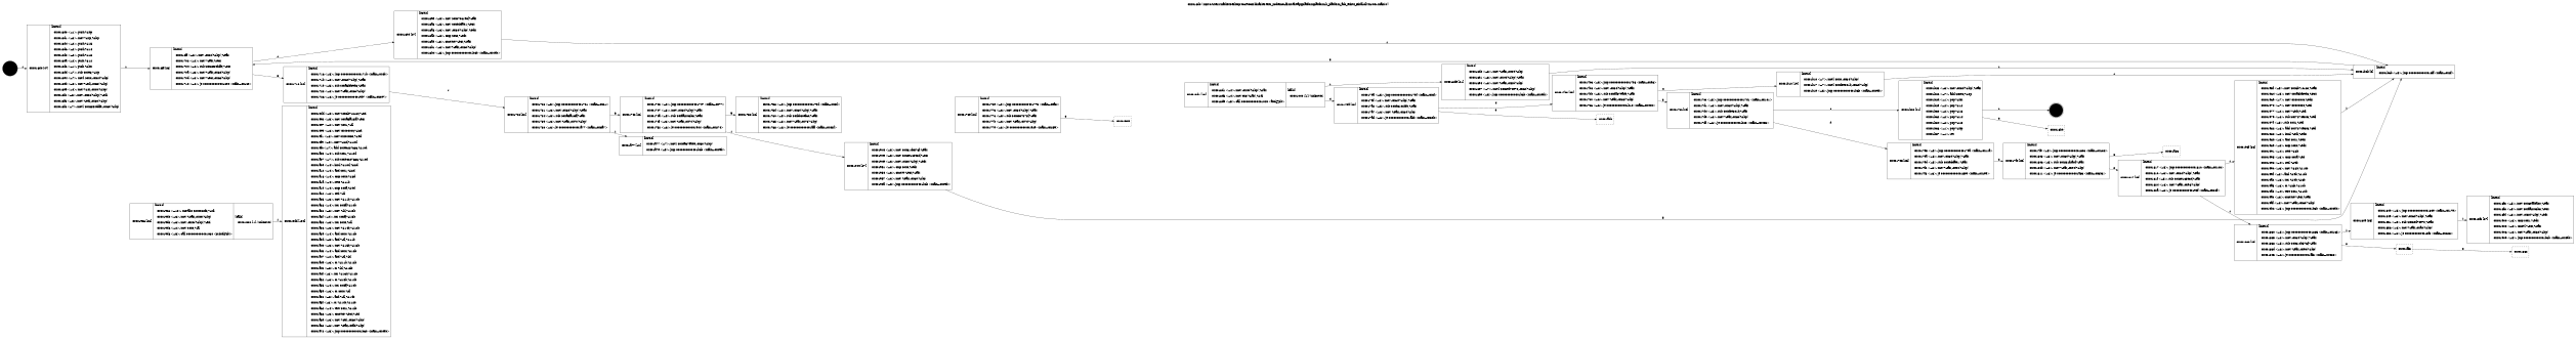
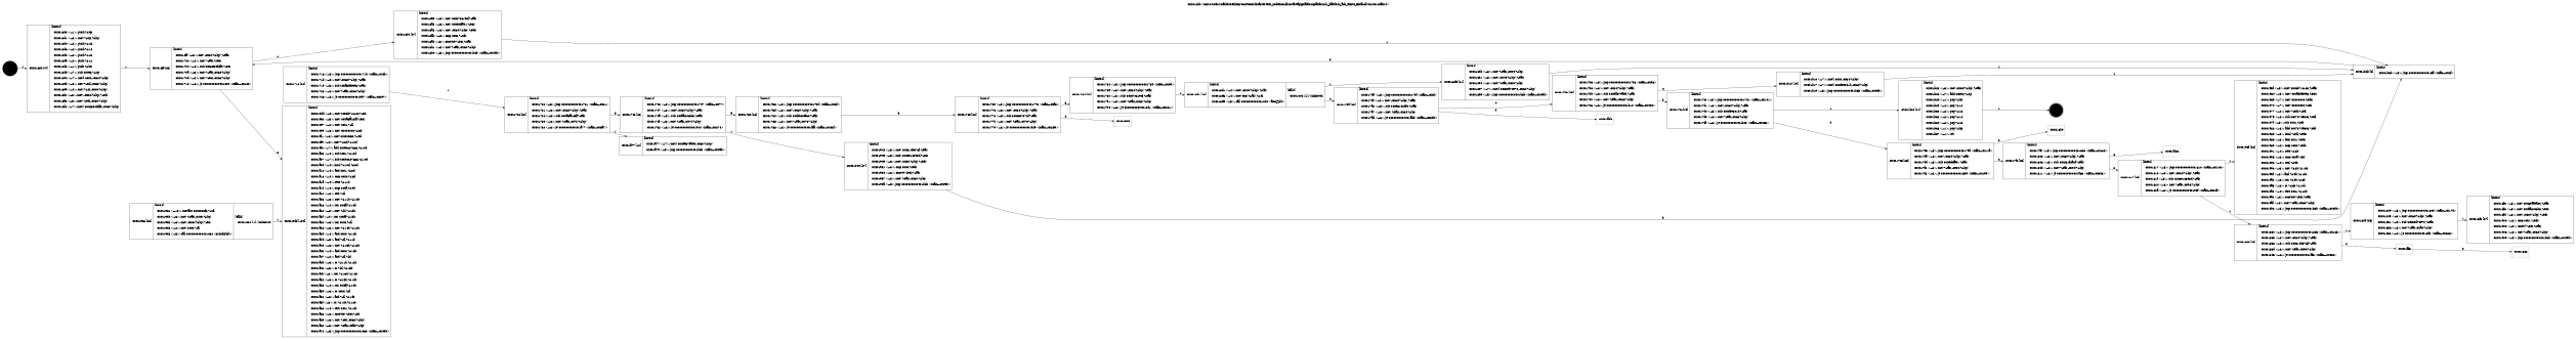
  digraph {
    label="0x4016d0 (/mnt/c/Users/mathe/Desktop/tcc/POCII/binaries/extr_nodemcu-firmwareappplatformplatform.h_platform_adc_exists_Final-ollvm.out::main(0))"
    labelloc=t
    rankdir=LR
    node [shape=record]
    Entry [fillcolor=black height=0.3 shape=circle style=filled width=0.3]
    n2 [label="{\n     0x4016d0 [47]\l\n     | [instrs]\l\n     &nbsp;&nbsp;0x4016d0 \<+1\>: push %rbp\l\n     &nbsp;&nbsp;0x4016d1 \<+3\>: mov %rsp,%rbp\l\n     &nbsp;&nbsp;0x4016d4 \<+2\>: push %r15\l\n     &nbsp;&nbsp;0x4016d6 \<+2\>: push %r14\l\n     &nbsp;&nbsp;0x4016d8 \<+2\>: push %r13\l\n     &nbsp;&nbsp;0x4016da \<+2\>: push %r12\l\n     &nbsp;&nbsp;0x4016dc \<+1\>: push %rbx\l\n     &nbsp;&nbsp;0x4016dd \<+7\>: sub $0x98,%rsp\l\n     &nbsp;&nbsp;0x4016e4 \<+7\>: movl $0x0,-0x34(%rbp)\l\n     &nbsp;&nbsp;0x4016eb \<+3\>: mov %edi,-0x38(%rbp)\l\n     &nbsp;&nbsp;0x4016ee \<+4\>: mov %rsi,-0x40(%rbp)\l\n     &nbsp;&nbsp;0x4016f2 \<+3\>: mov -0x38(%rbp),%edi\l\n     &nbsp;&nbsp;0x4016f5 \<+3\>: mov %edi,-0x30(%rbp)\l\n     &nbsp;&nbsp;0x4016f8 \<+7\>: movl $0x8854ddf9,-0x60(%rbp)\l\n  }"]
    n3 [label="{\n     0x4016ff [23]\l\n     | [instrs]\l\n     &nbsp;&nbsp;0x4016ff \<+3\>: mov -0x60(%rbp),%eax\l\n     &nbsp;&nbsp;0x401702 \<+2\>: mov %eax,%ecx\l\n     &nbsp;&nbsp;0x401704 \<+6\>: sub $0x8854ddf9,%ecx\l\n     &nbsp;&nbsp;0x40170a \<+3\>: mov %eax,-0x64(%rbp)\l\n     &nbsp;&nbsp;0x40170d \<+3\>: mov %ecx,-0x68(%rbp)\l\n     &nbsp;&nbsp;0x401710 \<+6\>: je 000000000040189e \<main+0x1ce\>\l\n  }"]
    n4 [label="{\n     0x40189e [27]\l\n     | [instrs]\l\n     &nbsp;&nbsp;0x40189e \<+5\>: mov $0xc70619cf,%eax\l\n     &nbsp;&nbsp;0x4018a3 \<+5\>: mov $0xecbfa91,%ecx\l\n     &nbsp;&nbsp;0x4018a8 \<+3\>: mov -0x30(%rbp),%edx\l\n     &nbsp;&nbsp;0x4018ab \<+3\>: cmp $0x2,%edx\l\n     &nbsp;&nbsp;0x4018ae \<+3\>: cmovne %ecx,%eax\l\n     &nbsp;&nbsp;0x4018b1 \<+3\>: mov %eax,-0x60(%rbp)\l\n     &nbsp;&nbsp;0x4018b4 \<+5\>: jmp 0000000000401b6b \<main+0x49b\>\l\n  }"]
    n5 [label="{\n     0x401716 [22]\l\n     | [instrs]\l\n     &nbsp;&nbsp;0x401716 \<+5\>: jmp 000000000040171b \<main+0x4b\>\l\n     &nbsp;&nbsp;0x40171b \<+3\>: mov -0x64(%rbp),%eax\l\n     &nbsp;&nbsp;0x40171e \<+5\>: sub $0xa5bfc9d3,%eax\l\n     &nbsp;&nbsp;0x401723 \<+3\>: mov %eax,-0x6c(%rbp)\l\n     &nbsp;&nbsp;0x401726 \<+6\>: je 00000000004019b7 \<main+0x2e7\>\l\n  }"]
    n6 [label="{\n     0x401b6b [5]\l\n     | [instrs]\l\n     &nbsp;&nbsp;0x401b6b \<+5\>: jmp 00000000004016ff \<main+0x2f\>\l\n  }"]
    n7 [label="{\n     0x40172c [22]\l\n     | [instrs]\l\n     &nbsp;&nbsp;0x40172c \<+5\>: jmp 0000000000401731 \<main+0x61\>\l\n     &nbsp;&nbsp;0x401731 \<+3\>: mov -0x64(%rbp),%eax\l\n     &nbsp;&nbsp;0x401734 \<+5\>: sub $0xa5fa13ff,%eax\l\n     &nbsp;&nbsp;0x401739 \<+3\>: mov %eax,-0x70(%rbp)\l\n     &nbsp;&nbsp;0x40173c \<+6\>: je 0000000000401a77 \<main+0x3a7\>\l\n  }"]
    n8 [label="{\n     0x401a77 [12]\l\n     | [instrs]\l\n     &nbsp;&nbsp;0x401a77 \<+7\>: movl $0xda37ead9,-0x60(%rbp)\l\n     &nbsp;&nbsp;0x401a7e \<+5\>: jmp 0000000000401b6b \<main+0x49b\>\l\n  }"]
    n9 [label="{\n     0x401742 [22]\l\n     | [instrs]\l\n     &nbsp;&nbsp;0x401742 \<+5\>: jmp 0000000000401747 \<main+0x77\>\l\n     &nbsp;&nbsp;0x401747 \<+3\>: mov -0x64(%rbp),%eax\l\n     &nbsp;&nbsp;0x40174a \<+5\>: sub $0xaa24c8b8,%eax\l\n     &nbsp;&nbsp;0x40174f \<+3\>: mov %eax,-0x74(%rbp)\l\n     &nbsp;&nbsp;0x401752 \<+6\>: je 0000000000401944 \<main+0x274\>\l\n  }"]
    Exit [fillcolor=black height=0.3 peripheries=2 shape=circle style=filled width=0.3]
    n11 [label="{\n     0x4019c6 [23]\l\n     | [instrs]\l\n     &nbsp;&nbsp;0x4019c6 \<+10\>: movabs $0x4020f2,%rdi\l\n     &nbsp;&nbsp;0x4019d0 \<+3\>: mov %eax,-0x4c(%rbp)\l\n     &nbsp;&nbsp;0x4019d3 \<+3\>: mov -0x4c(%rbp),%esi\l\n     &nbsp;&nbsp;0x4019d6 \<+2\>: mov $0x0,%al\l\n     &nbsp;&nbsp;0x4019d8 \<+5\>: call 0000000000401030 \<printf@plt\>\l\n     | [calls]\l\n     &nbsp;&nbsp;0x401030 \{1\} (unknown)\l\n  }"]
    n12 [label="{\n     0x4019dd [154]\l\n     | [instrs]\l\n     &nbsp;&nbsp;0x4019dd \<+5\>: mov $0x6b71c160,%esi\l\n     &nbsp;&nbsp;0x4019e2 \<+5\>: mov $0xa5fa13ff,%ecx\l\n     &nbsp;&nbsp;0x4019e7 \<+2\>: mov $0x1,%dl\l\n     &nbsp;&nbsp;0x4019e9 \<+8\>: mov 0x40404c,%r8d\l\n     &nbsp;&nbsp;0x4019f1 \<+8\>: mov 0x404050,%r9d\l\n     &nbsp;&nbsp;0x4019f9 \<+3\>: mov %r8d,%r10d\l\n     &nbsp;&nbsp;0x4019fc \<+7\>: add $0x9c227686,%r10d\l\n     &nbsp;&nbsp;0x401a03 \<+4\>: sub $0x1,%r10d\l\n     &nbsp;&nbsp;0x401a07 \<+7\>: sub $0x9c227686,%r10d\l\n     &nbsp;&nbsp;0x401a0e \<+4\>: imul %r10d,%r8d\l\n     &nbsp;&nbsp;0x401a12 \<+4\>: and $0x1,%r8d\l\n     &nbsp;&nbsp;0x401a16 \<+4\>: cmp $0x0,%r8d\l\n     &nbsp;&nbsp;0x401a1a \<+4\>: sete %r11b\l\n     &nbsp;&nbsp;0x401a1e \<+4\>: cmp $0xa,%r9d\l\n     &nbsp;&nbsp;0x401a22 \<+3\>: setl %bl\l\n     &nbsp;&nbsp;0x401a25 \<+3\>: mov %r11b,%r14b\l\n     &nbsp;&nbsp;0x401a28 \<+4\>: xor $0xff,%r14b\l\n     &nbsp;&nbsp;0x401a2c \<+3\>: mov %bl,%r15b\l\n     &nbsp;&nbsp;0x401a2f \<+4\>: xor $0xff,%r15b\l\n     &nbsp;&nbsp;0x401a33 \<+3\>: xor $0x0,%dl\l\n     &nbsp;&nbsp;0x401a36 \<+3\>: mov %r14b,%r12b\l\n     &nbsp;&nbsp;0x401a39 \<+4\>: and $0x0,%r12b\l\n     &nbsp;&nbsp;0x401a3d \<+3\>: and %dl,%r11b\l\n     &nbsp;&nbsp;0x401a40 \<+3\>: mov %r15b,%r13b\l\n     &nbsp;&nbsp;0x401a43 \<+4\>: and $0x0,%r13b\l\n     &nbsp;&nbsp;0x401a47 \<+2\>: and %dl,%bl\l\n     &nbsp;&nbsp;0x401a49 \<+3\>: or %r11b,%r12b\l\n     &nbsp;&nbsp;0x401a4c \<+3\>: or %bl,%r13b\l\n     &nbsp;&nbsp;0x401a4f \<+3\>: xor %r13b,%r12b\l\n     &nbsp;&nbsp;0x401a52 \<+3\>: or %r15b,%r14b\l\n     &nbsp;&nbsp;0x401a55 \<+4\>: xor $0xff,%r14b\l\n     &nbsp;&nbsp;0x401a59 \<+3\>: or $0x0,%dl\l\n     &nbsp;&nbsp;0x401a5c \<+3\>: and %dl,%r14b\l\n     &nbsp;&nbsp;0x401a5f \<+3\>: or %r14b,%r12b\l\n     &nbsp;&nbsp;0x401a62 \<+4\>: test $0x1,%r12b\l\n     &nbsp;&nbsp;0x401a66 \<+3\>: cmovne %ecx,%esi\l\n     &nbsp;&nbsp;0x401a69 \<+3\>: mov %esi,-0x60(%rbp)\l\n     &nbsp;&nbsp;0x401a6c \<+6\>: mov %eax,-0xac(%rbp)\l\n     &nbsp;&nbsp;0x401a72 \<+5\>: jmp 0000000000401b6b \<main+0x49b\>\l\n  }"]
    n13 [label="{\n     0x401944 [27]\l\n     | [instrs]\l\n     &nbsp;&nbsp;0x401944 \<+5\>: mov $0x314b576f,%eax\l\n     &nbsp;&nbsp;0x401949 \<+5\>: mov $0x2e16593d,%ecx\l\n     &nbsp;&nbsp;0x40194e \<+3\>: mov -0x2c(%rbp),%edx\l\n     &nbsp;&nbsp;0x401951 \<+3\>: cmp $0x0,%edx\l\n     &nbsp;&nbsp;0x401954 \<+3\>: cmove %ecx,%eax\l\n     &nbsp;&nbsp;0x401957 \<+3\>: mov %eax,-0x60(%rbp)\l\n     &nbsp;&nbsp;0x40195a \<+5\>: jmp 0000000000401b6b \<main+0x49b\>\l\n  }"]
    n14 [label="{\n     0x401758 [22]\l\n     | [instrs]\l\n     &nbsp;&nbsp;0x401758 \<+5\>: jmp 000000000040175d \<main+0x8d\>\l\n     &nbsp;&nbsp;0x40175d \<+3\>: mov -0x64(%rbp),%eax\l\n     &nbsp;&nbsp;0x401760 \<+5\>: sub $0xbb3c9f60,%eax\l\n     &nbsp;&nbsp;0x401765 \<+3\>: mov %eax,-0x78(%rbp)\l\n     &nbsp;&nbsp;0x401768 \<+6\>: je 0000000000401aff \<main+0x42f\>\l\n  }"]
    n15 [label="{\n     0x40176e [22]\l\n     | [instrs]\l\n     &nbsp;&nbsp;0x40176e \<+5\>: jmp 0000000000401773 \<main+0xa3\>\l\n     &nbsp;&nbsp;0x401773 \<+3\>: mov -0x64(%rbp),%eax\l\n     &nbsp;&nbsp;0x401776 \<+5\>: sub $0xc5c7372f,%eax\l\n     &nbsp;&nbsp;0x40177b \<+3\>: mov %eax,-0x7c(%rbp)\l\n     &nbsp;&nbsp;0x40177e \<+6\>: je 0000000000401929 \<main+0x259\>\l\n  }"]
    n16 [label="{\n     0x401929\l\n  }" style=dashed]
+   n17 [label="{\n     0x401784 [22]\l\n     | [instrs]\l\n     &nbsp;&nbsp;0x401784 \<+5\>: jmp 0000000000401789 \<main+0xb9\>\l\n     &nbsp;&nbsp;0x401789 \<+3\>: mov -0x64(%rbp),%eax\l\n     &nbsp;&nbsp;0x40178c \<+5\>: sub $0xc70619cf,%eax\l\n     &nbsp;&nbsp;0x401791 \<+3\>: mov %eax,-0x80(%rbp)\l\n     &nbsp;&nbsp;0x401794 \<+6\>: je 00000000004018d1 \<main+0x201\>\l\n  }"]
    n18 [label="{\n     0x401862\l\n  }" style=dashed]
    n19 [label="{\n     0x4018d1 [13]\l\n     | [instrs]\l\n     &nbsp;&nbsp;0x4018d1 \<+4\>: mov -0x40(%rbp),%rax\l\n     &nbsp;&nbsp;0x4018d5 \<+4\>: mov 0x8(%rax),%rdi\l\n     &nbsp;&nbsp;0x4018d9 \<+5\>: call 0000000000401040 \<atoi@plt\>\l\n     | [calls]\l\n     &nbsp;&nbsp;0x401040 \{1\} (unknown)\l\n  }"]
    n20 [label="{\n     0x4018f3 [27]\l\n     | [instrs]\l\n     &nbsp;&nbsp;0x4018f3 \<+5\>: mov $0x60aaea20,%eax\l\n     &nbsp;&nbsp;0x4018f8 \<+5\>: mov $0xaa24c8b8,%ecx\l\n     &nbsp;&nbsp;0x4018fd \<+3\>: mov -0x2c(%rbp),%edx\l\n     &nbsp;&nbsp;0x401900 \<+3\>: cmp $0x1,%edx\l\n     &nbsp;&nbsp;0x401903 \<+3\>: cmovl %ecx,%eax\l\n     &nbsp;&nbsp;0x401906 \<+3\>: mov %eax,-0x60(%rbp)\l\n     &nbsp;&nbsp;0x401909 \<+5\>: jmp 0000000000401b6b \<main+0x49b\>\l\n  }"]
    n21 [label="{\n     0x40179a [25]\l\n     | [instrs]\l\n     &nbsp;&nbsp;0x40179a \<+5\>: jmp 000000000040179f \<main+0xcf\>\l\n     &nbsp;&nbsp;0x40179f \<+3\>: mov -0x64(%rbp),%eax\l\n     &nbsp;&nbsp;0x4017a2 \<+5\>: sub $0xd3102bf0,%eax\l\n     &nbsp;&nbsp;0x4017a7 \<+6\>: mov %eax,-0x84(%rbp)\l\n     &nbsp;&nbsp;0x4017ad \<+6\>: je 0000000000401abb \<main+0x3eb\>\l\n  }"]
    n22 [label="{\n     0x4018de [21]\l\n     | [instrs]\l\n     &nbsp;&nbsp;0x4018de \<+3\>: mov %eax,-0x44(%rbp)\l\n     &nbsp;&nbsp;0x4018e1 \<+3\>: mov -0x44(%rbp),%eax\l\n     &nbsp;&nbsp;0x4018e4 \<+3\>: mov %eax,-0x2c(%rbp)\l\n     &nbsp;&nbsp;0x4018e7 \<+7\>: movl $0x3ed70e70,-0x60(%rbp)\l\n     &nbsp;&nbsp;0x4018ee \<+5\>: jmp 0000000000401b6b \<main+0x49b\>\l\n  }"]
    n23 [label="{\n     0x401abb\l\n  }" style=dashed]
    n24 [label="{\n     0x4017b3 [25]\l\n     | [instrs]\l\n     &nbsp;&nbsp;0x4017b3 \<+5\>: jmp 00000000004017b8 \<main+0xe8\>\l\n     &nbsp;&nbsp;0x4017b8 \<+3\>: mov -0x64(%rbp),%eax\l\n     &nbsp;&nbsp;0x4017bb \<+5\>: sub $0xda37ead9,%eax\l\n     &nbsp;&nbsp;0x4017c0 \<+6\>: mov %eax,-0x88(%rbp)\l\n     &nbsp;&nbsp;0x4017c6 \<+6\>: je 0000000000401b10 \<main+0x440\>\l\n  }"]
    n25 [label="{\n     0x401849 [25]\l\n     | [instrs]\l\n     &nbsp;&nbsp;0x401849 \<+5\>: jmp 000000000040184e \<main+0x17e\>\l\n     &nbsp;&nbsp;0x40184e \<+3\>: mov -0x64(%rbp),%eax\l\n     &nbsp;&nbsp;0x401851 \<+5\>: sub $0x3ed70e70,%eax\l\n     &nbsp;&nbsp;0x401856 \<+6\>: mov %eax,-0xa0(%rbp)\l\n     &nbsp;&nbsp;0x40185c \<+6\>: je 00000000004018f3 \<main+0x223\>\l\n  }"]
    n26 [label="{\n     0x401b10 [19]\l\n     | [instrs]\l\n     &nbsp;&nbsp;0x401b10 \<+7\>: movl $0x0,-0x34(%rbp)\l\n     &nbsp;&nbsp;0x401b17 \<+7\>: movl $0xdee301b,-0x60(%rbp)\l\n     &nbsp;&nbsp;0x401b1e \<+5\>: jmp 0000000000401b6b \<main+0x49b\>\l\n  }"]
    n27 [label="{\n     0x4017cc [25]\l\n     | [instrs]\l\n     &nbsp;&nbsp;0x4017cc \<+5\>: jmp 00000000004017d1 \<main+0x101\>\l\n     &nbsp;&nbsp;0x4017d1 \<+3\>: mov -0x64(%rbp),%eax\l\n     &nbsp;&nbsp;0x4017d4 \<+5\>: sub $0xdee301b,%eax\l\n     &nbsp;&nbsp;0x4017d9 \<+6\>: mov %eax,-0x8c(%rbp)\l\n     &nbsp;&nbsp;0x4017df \<+6\>: je 0000000000401b23 \<main+0x453\>\l\n  }"]
    n28 [label="{\n     0x401af3\l\n  }" style=dashed]
    n29 [label="{\n     0x401b23 [21]\l\n     | [instrs]\l\n     &nbsp;&nbsp;0x401b23 \<+3\>: mov -0x34(%rbp),%eax\l\n     &nbsp;&nbsp;0x401b26 \<+7\>: add $0x98,%rsp\l\n     &nbsp;&nbsp;0x401b2d \<+1\>: pop %rbx\l\n     &nbsp;&nbsp;0x401b2e \<+2\>: pop %r12\l\n     &nbsp;&nbsp;0x401b30 \<+2\>: pop %r13\l\n     &nbsp;&nbsp;0x401b32 \<+2\>: pop %r14\l\n     &nbsp;&nbsp;0x401b34 \<+2\>: pop %r15\l\n     &nbsp;&nbsp;0x401b36 \<+1\>: pop %rbp\l\n     &nbsp;&nbsp;0x401b37 \<+1\>: ret\l\n  }"]
    n30 [label="{\n     0x4017e5 [25]\l\n     | [instrs]\l\n     &nbsp;&nbsp;0x4017e5 \<+5\>: jmp 00000000004017ea \<main+0x11a\>\l\n     &nbsp;&nbsp;0x4017ea \<+3\>: mov -0x64(%rbp),%eax\l\n     &nbsp;&nbsp;0x4017ed \<+5\>: sub $0xecbfa91,%eax\l\n     &nbsp;&nbsp;0x4017f2 \<+6\>: mov %eax,-0x90(%rbp)\l\n     &nbsp;&nbsp;0x4017f8 \<+6\>: je 00000000004018b9 \<main+0x1e9\>\l\n  }"]
    n31 [label="{\n     0x401830 [25]\l\n     | [instrs]\l\n     &nbsp;&nbsp;0x401830 \<+5\>: jmp 0000000000401835 \<main+0x165\>\l\n     &nbsp;&nbsp;0x401835 \<+3\>: mov -0x64(%rbp),%eax\l\n     &nbsp;&nbsp;0x401838 \<+5\>: sub $0x314b576f,%eax\l\n     &nbsp;&nbsp;0x40183d \<+6\>: mov %eax,-0x9c(%rbp)\l\n     &nbsp;&nbsp;0x401843 \<+6\>: je 0000000000401af3 \<main+0x423\>\l\n  }"]
    n32 [label="{\n     0x4018b9\l\n  }" style=dashed]
    n33 [label="{\n     0x4017fe [25]\l\n     | [instrs]\l\n     &nbsp;&nbsp;0x4017fe \<+5\>: jmp 0000000000401803 \<main+0x133\>\l\n     &nbsp;&nbsp;0x401803 \<+3\>: mov -0x64(%rbp),%eax\l\n     &nbsp;&nbsp;0x401806 \<+5\>: sub $0x231f2a0f,%eax\l\n     &nbsp;&nbsp;0x40180b \<+6\>: mov %eax,-0x94(%rbp)\l\n     &nbsp;&nbsp;0x401811 \<+6\>: je 0000000000401a83 \<main+0x3b3\>\l\n  }"]
    n34 [label="{\n     0x40195f [88]\l\n     | [instrs]\l\n     &nbsp;&nbsp;0x40195f \<+5\>: mov $0x6b71c160,%eax\l\n     &nbsp;&nbsp;0x401964 \<+5\>: mov $0xa5bfc9d3,%ecx\l\n     &nbsp;&nbsp;0x401969 \<+7\>: mov 0x40404c,%edx\l\n     &nbsp;&nbsp;0x401970 \<+7\>: mov 0x404050,%esi\l\n     &nbsp;&nbsp;0x401977 \<+2\>: mov %edx,%edi\l\n     &nbsp;&nbsp;0x401979 \<+6\>: sub $0x7274e543,%edi\l\n     &nbsp;&nbsp;0x40197f \<+3\>: sub $0x1,%edi\l\n     &nbsp;&nbsp;0x401982 \<+6\>: add $0x7274e543,%edi\l\n     &nbsp;&nbsp;0x401988 \<+3\>: imul %edi,%edx\l\n     &nbsp;&nbsp;0x40198b \<+3\>: and $0x1,%edx\l\n     &nbsp;&nbsp;0x40198e \<+3\>: cmp $0x0,%edx\l\n     &nbsp;&nbsp;0x401991 \<+4\>: sete %r8b\l\n     &nbsp;&nbsp;0x401995 \<+3\>: cmp $0xa,%esi\l\n     &nbsp;&nbsp;0x401998 \<+4\>: setl %r9b\l\n     &nbsp;&nbsp;0x40199c \<+3\>: mov %r8b,%r10b\l\n     &nbsp;&nbsp;0x40199f \<+3\>: and %r9b,%r10b\l\n     &nbsp;&nbsp;0x4019a2 \<+3\>: xor %r9b,%r8b\l\n     &nbsp;&nbsp;0x4019a5 \<+3\>: or %r8b,%r10b\l\n     &nbsp;&nbsp;0x4019a8 \<+4\>: test $0x1,%r10b\l\n     &nbsp;&nbsp;0x4019ac \<+3\>: cmovne %ecx,%eax\l\n     &nbsp;&nbsp;0x4019af \<+3\>: mov %eax,-0x60(%rbp)\l\n     &nbsp;&nbsp;0x4019b2 \<+5\>: jmp 0000000000401b6b \<main+0x49b\>\l\n  }"]
    n35 [label="{\n     0x401817 [25]\l\n     | [instrs]\l\n     &nbsp;&nbsp;0x401817 \<+5\>: jmp 000000000040181c \<main+0x14c\>\l\n     &nbsp;&nbsp;0x40181c \<+3\>: mov -0x64(%rbp),%eax\l\n     &nbsp;&nbsp;0x40181f \<+5\>: sub $0x2e16593d,%eax\l\n     &nbsp;&nbsp;0x401824 \<+6\>: mov %eax,-0x98(%rbp)\l\n     &nbsp;&nbsp;0x40182a \<+6\>: je 000000000040195f \<main+0x28f\>\l\n  }"]
    n36 [label="{\n     0x401a83\l\n  }" style=dashed]
    Entry -> n2 [label=" 1"]
    n2 -> n3 [label=" 1"]
    n3 -> n4 [label=" 1"]
-   n3 -> n5 [label=" 8"]
+   n3 -> n12 [label=" 8"]
    n4 -> n6 [label=" 1"]
    n5 -> n7 [label=" 7"]
    n6 -> n3 [label=" 8"]
    n7 -> n8 [label=" 1"]
    n7 -> n9 [label=" 6"]
    n9 -> n13 [label=" 1"]
    n9 -> n14 [label=" 5"]
    n11 -> n12 [label=" 1"]
    n13 -> n6 [label=" 8"]
+   n14 -> n15 [label=" 5"]
    n15 -> n16 [label=" 0"]
+   n15 -> n17 [label=" 5"]
+   n17 -> n19 [label=" 1"]
    n19 -> n21 [label=" 4"]
    n19 -> n22 [label=" 1"]
    n21 -> n23 [label=" 0"]
    n21 -> n24 [label=" 4"]
    n22 -> n6 [label=" 1"]
    n24 -> n26 [label=" 4"]
    n24 -> n27 [label=" 3"]
    n25 -> n20 [label=" 1"]
    n26 -> n6 [label=" 1"]
    n27 -> n29 [label=" 1"]
    n27 -> n30 [label=" 2"]
    n28 -> n18 [label=" 0"]
    n29 -> Exit [label=" 1"]
-   n29 -> n32 [label=" 0"]
+   n30 -> n32 [label=" 0"]
    n30 -> n33 [label=" 2"]
    n31 -> n25 [label=" 1"]
    n31 -> n28 [label=" 0"]
    n33 -> n35 [label=" 2"]
    n33 -> n36 [label=" 6"]
-   n34 -> n6 [label=" 1"]
    n35 -> n31 [label=" 1"]
    n35 -> n34 [label=" 1"]
  }
